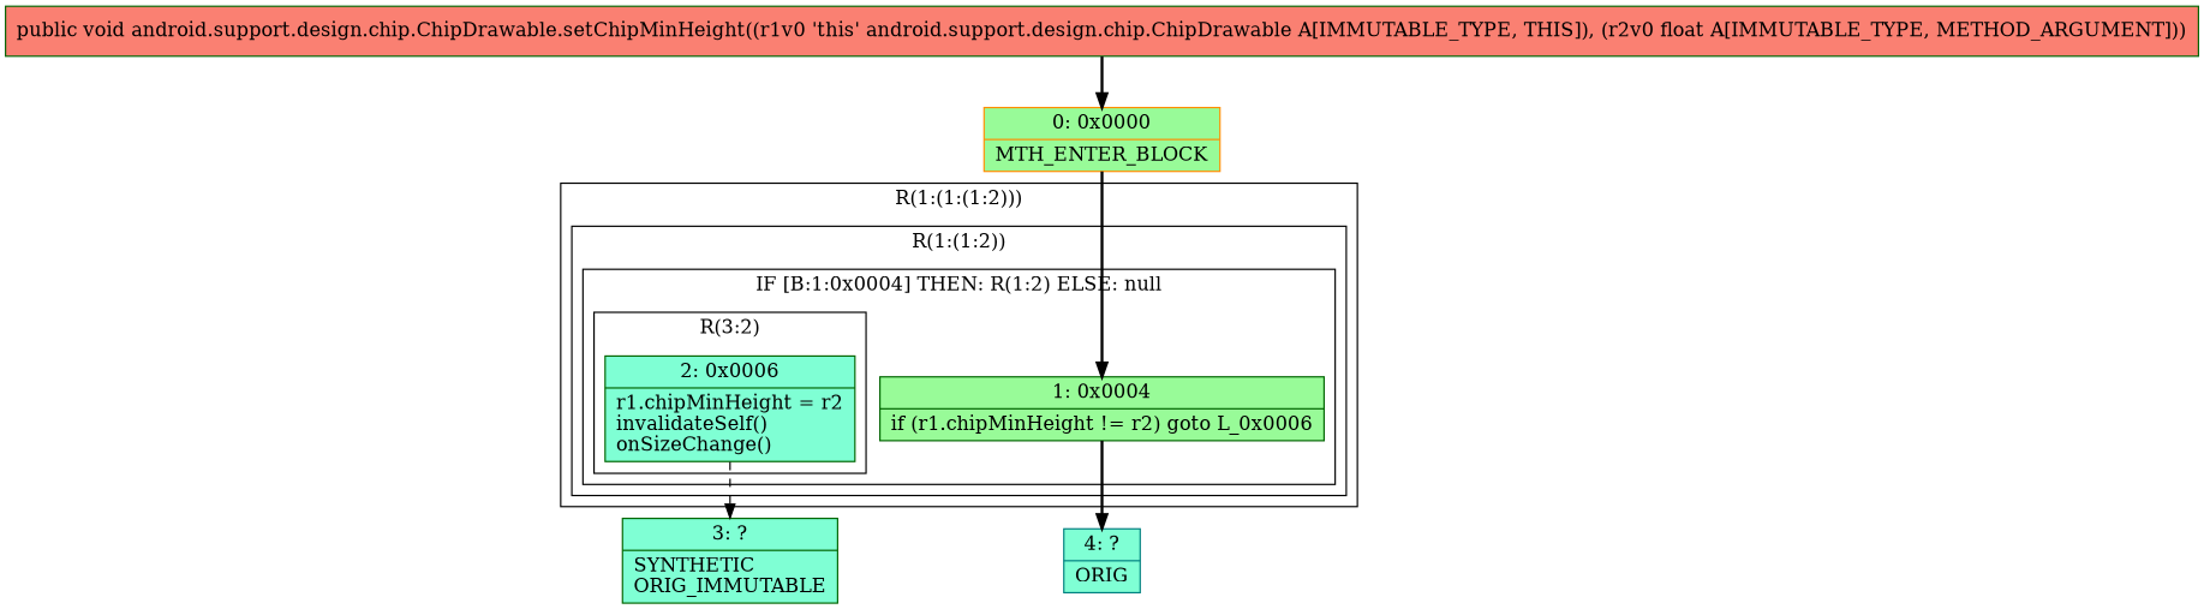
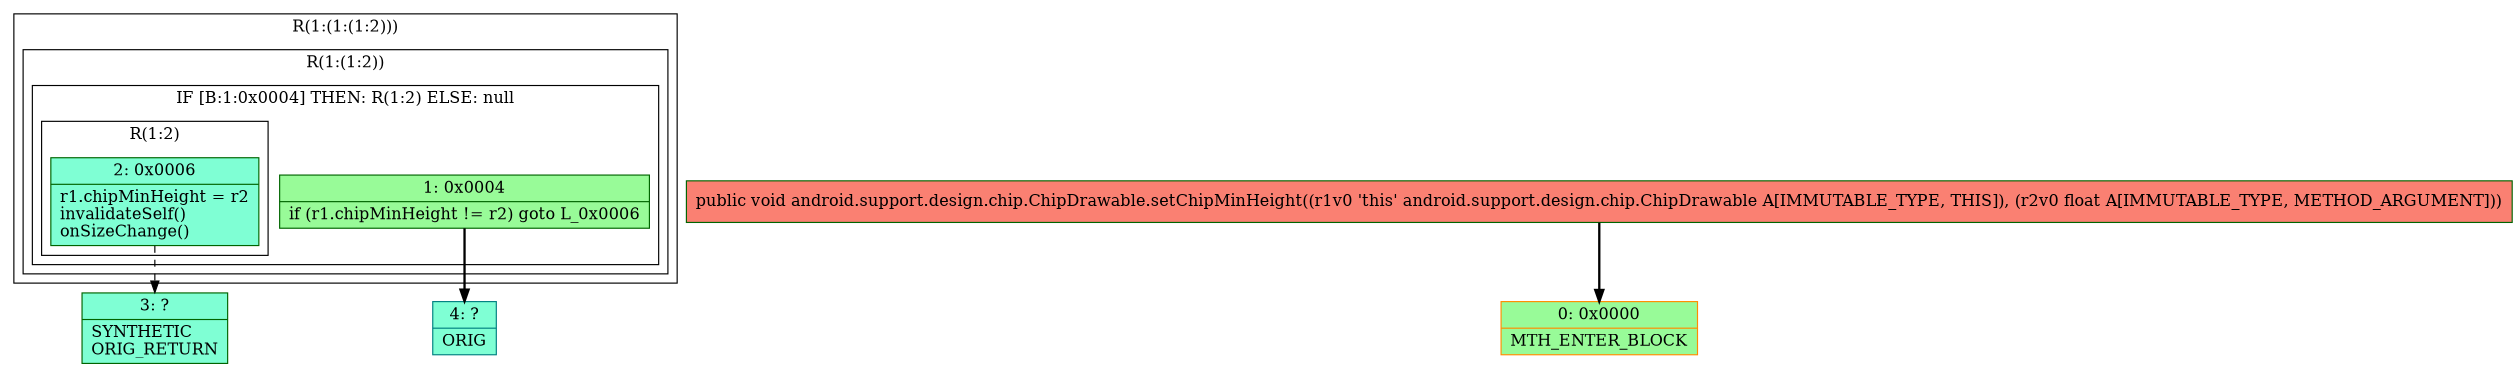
  digraph {
    node [color=darkgreen fillcolor=aquamarine shape=record style=filled]
    edge [style=bold]
    n1 [label="{2\:\ 0x0006|r1.chipMinHeight = r2\linvalidateSelf()\lonSizeChange()\l}"]
    n2 [fillcolor=palegreen label="{1\:\ 0x0004|if (r1.chipMinHeight != r2) goto L_0x0006\l}"]
-   n3 [label="{3\:\ ?|SYNTHETIC\lORIG_IMMUTABLE\l}"]
+   n3 [label="{3\:\ ?|SYNTHETIC\lORIG_RETURN\l}"]
    n4 [color=teal label="{4\:\ ?|ORIG\l}"]
    n5 [color=darkorange fillcolor=palegreen label="{0\:\ 0x0000|MTH_ENTER_BLOCK\l}"]
    n6 [fillcolor=salmon label="{public void android.support.design.chip.ChipDrawable.setChipMinHeight((r1v0 'this' android.support.design.chip.ChipDrawable A[IMMUTABLE_TYPE, THIS]), (r2v0 float A[IMMUTABLE_TYPE, METHOD_ARGUMENT])) }"]
    subgraph cluster_1 {
      label="R(1:(1:(1:2)))"
      subgraph cluster_2 {
        label="R(1:(1:2))"
        subgraph cluster_3 {
          label="IF [B:1:0x0004] THEN: R(1:2) ELSE: null"
          n2
          subgraph cluster_4 {
-           label="R(3:2)"
+           label="R(1:2)"
            n1
          }
        }
      }
    }
    n1 -> n3 [style=dashed]
    n2 -> n4
-   n5 -> n2
    n6 -> n5
  }
